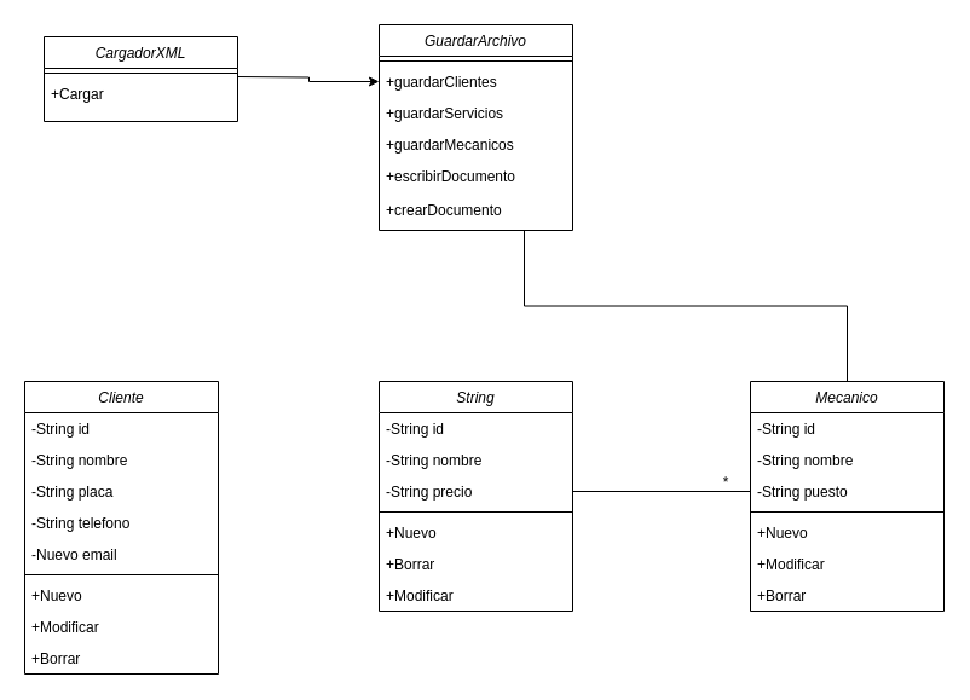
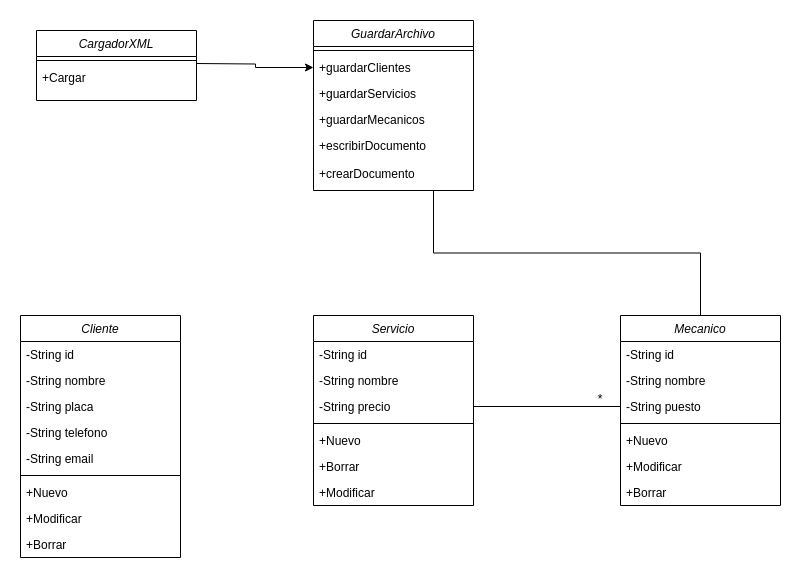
  <mxCell id="0" />
  <mxCell id="1" parent="0" />
  <mxCell id="2" value="Cliente" style="swimlane;fontStyle=2;align=center;verticalAlign=top;childLayout=stackLayout;horizontal=1;startSize=26;horizontalStack=0;resizeParent=1;resizeLast=0;collapsible=1;marginBottom=0;rounded=0;shadow=0;strokeWidth=1;" parent="1" vertex="1"><mxGeometry x="20" y="315" width="160" height="242" as="geometry" /></mxCell>
  <mxCell id="3" value="-String id" style="text;align=left;verticalAlign=top;spacingLeft=4;spacingRight=4;overflow=hidden;rotatable=0;points=[[0,0.5],[1,0.5]];portConstraint=eastwest;" parent="2" vertex="1"><mxGeometry y="26" width="160" height="26" as="geometry" /></mxCell>
  <mxCell id="4" value="-String nombre" style="text;align=left;verticalAlign=top;spacingLeft=4;spacingRight=4;overflow=hidden;rotatable=0;points=[[0,0.5],[1,0.5]];portConstraint=eastwest;" parent="2" vertex="1"><mxGeometry y="52" width="160" height="26" as="geometry" /></mxCell>
  <mxCell id="5" value="-String placa" style="text;align=left;verticalAlign=top;spacingLeft=4;spacingRight=4;overflow=hidden;rotatable=0;points=[[0,0.5],[1,0.5]];portConstraint=eastwest;" parent="2" vertex="1"><mxGeometry y="78" width="160" height="26" as="geometry" /></mxCell>
  <mxCell id="6" value="-String telefono" style="text;align=left;verticalAlign=top;spacingLeft=4;spacingRight=4;overflow=hidden;rotatable=0;points=[[0,0.5],[1,0.5]];portConstraint=eastwest;" parent="2" vertex="1"><mxGeometry y="104" width="160" height="26" as="geometry" /></mxCell>
- <mxCell id="7" value="-Nuevo email" style="text;align=left;verticalAlign=top;spacingLeft=4;spacingRight=4;overflow=hidden;rotatable=0;points=[[0,0.5],[1,0.5]];portConstraint=eastwest;" parent="2" vertex="1"><mxGeometry y="130" width="160" height="26" as="geometry" /></mxCell>
+ <mxCell id="7" value="-String email" style="text;align=left;verticalAlign=top;spacingLeft=4;spacingRight=4;overflow=hidden;rotatable=0;points=[[0,0.5],[1,0.5]];portConstraint=eastwest;" parent="2" vertex="1"><mxGeometry y="130" width="160" height="26" as="geometry" /></mxCell>
  <mxCell id="8" value="" style="line;html=1;strokeWidth=1;align=left;verticalAlign=middle;spacingTop=-1;spacingLeft=3;spacingRight=3;rotatable=0;labelPosition=right;points=[];portConstraint=eastwest;" parent="2" vertex="1"><mxGeometry y="156" width="160" height="8" as="geometry" /></mxCell>
  <mxCell id="9" value="+Nuevo" style="text;align=left;verticalAlign=top;spacingLeft=4;spacingRight=4;overflow=hidden;rotatable=0;points=[[0,0.5],[1,0.5]];portConstraint=eastwest;" parent="2" vertex="1"><mxGeometry y="164" width="160" height="26" as="geometry" /></mxCell>
  <mxCell id="10" value="+Modificar" style="text;align=left;verticalAlign=top;spacingLeft=4;spacingRight=4;overflow=hidden;rotatable=0;points=[[0,0.5],[1,0.5]];portConstraint=eastwest;" parent="2" vertex="1"><mxGeometry y="190" width="160" height="26" as="geometry" /></mxCell>
  <mxCell id="11" value="+Borrar" style="text;align=left;verticalAlign=top;spacingLeft=4;spacingRight=4;overflow=hidden;rotatable=0;points=[[0,0.5],[1,0.5]];portConstraint=eastwest;" parent="2" vertex="1"><mxGeometry y="216" width="160" height="26" as="geometry" /></mxCell>
- <mxCell id="12" value="String" style="swimlane;fontStyle=2;align=center;verticalAlign=top;childLayout=stackLayout;horizontal=1;startSize=26;horizontalStack=0;resizeParent=1;resizeLast=0;collapsible=1;marginBottom=0;rounded=0;shadow=0;strokeWidth=1;" parent="1" vertex="1"><mxGeometry x="313" y="315" width="160" height="190" as="geometry" /></mxCell>
+ <mxCell id="12" value="Servicio" style="swimlane;fontStyle=2;align=center;verticalAlign=top;childLayout=stackLayout;horizontal=1;startSize=26;horizontalStack=0;resizeParent=1;resizeLast=0;collapsible=1;marginBottom=0;rounded=0;shadow=0;strokeWidth=1;" parent="1" vertex="1"><mxGeometry x="313" y="315" width="160" height="190" as="geometry" /></mxCell>
  <mxCell id="13" value="-String id" style="text;align=left;verticalAlign=top;spacingLeft=4;spacingRight=4;overflow=hidden;rotatable=0;points=[[0,0.5],[1,0.5]];portConstraint=eastwest;" parent="12" vertex="1"><mxGeometry y="26" width="160" height="26" as="geometry" /></mxCell>
  <mxCell id="14" value="-String nombre" style="text;align=left;verticalAlign=top;spacingLeft=4;spacingRight=4;overflow=hidden;rotatable=0;points=[[0,0.5],[1,0.5]];portConstraint=eastwest;" parent="12" vertex="1"><mxGeometry y="52" width="160" height="26" as="geometry" /></mxCell>
  <mxCell id="15" value="-String precio" style="text;align=left;verticalAlign=top;spacingLeft=4;spacingRight=4;overflow=hidden;rotatable=0;points=[[0,0.5],[1,0.5]];portConstraint=eastwest;" parent="12" vertex="1"><mxGeometry y="78" width="160" height="26" as="geometry" /></mxCell>
  <mxCell id="16" value="" style="line;html=1;strokeWidth=1;align=left;verticalAlign=middle;spacingTop=-1;spacingLeft=3;spacingRight=3;rotatable=0;labelPosition=right;points=[];portConstraint=eastwest;" parent="12" vertex="1"><mxGeometry y="104" width="160" height="8" as="geometry" /></mxCell>
  <mxCell id="17" value="+Nuevo" style="text;align=left;verticalAlign=top;spacingLeft=4;spacingRight=4;overflow=hidden;rotatable=0;points=[[0,0.5],[1,0.5]];portConstraint=eastwest;" parent="12" vertex="1"><mxGeometry y="112" width="160" height="26" as="geometry" /></mxCell>
  <mxCell id="18" value="+Borrar" style="text;align=left;verticalAlign=top;spacingLeft=4;spacingRight=4;overflow=hidden;rotatable=0;points=[[0,0.5],[1,0.5]];portConstraint=eastwest;" parent="12" vertex="1"><mxGeometry y="138" width="160" height="26" as="geometry" /></mxCell>
  <mxCell id="19" value="+Modificar" style="text;align=left;verticalAlign=top;spacingLeft=4;spacingRight=4;overflow=hidden;rotatable=0;points=[[0,0.5],[1,0.5]];portConstraint=eastwest;" parent="12" vertex="1"><mxGeometry y="164" width="160" height="26" as="geometry" /></mxCell>
  <mxCell id="20" value="Mecanico" style="swimlane;fontStyle=2;align=center;verticalAlign=top;childLayout=stackLayout;horizontal=1;startSize=26;horizontalStack=0;resizeParent=1;resizeLast=0;collapsible=1;marginBottom=0;rounded=0;shadow=0;strokeWidth=1;" parent="1" vertex="1"><mxGeometry x="620" y="315" width="160" height="190" as="geometry" /></mxCell>
  <mxCell id="21" value="-String id" style="text;align=left;verticalAlign=top;spacingLeft=4;spacingRight=4;overflow=hidden;rotatable=0;points=[[0,0.5],[1,0.5]];portConstraint=eastwest;" parent="20" vertex="1"><mxGeometry y="26" width="160" height="26" as="geometry" /></mxCell>
  <mxCell id="22" value="-String nombre" style="text;align=left;verticalAlign=top;spacingLeft=4;spacingRight=4;overflow=hidden;rotatable=0;points=[[0,0.5],[1,0.5]];portConstraint=eastwest;" parent="20" vertex="1"><mxGeometry y="52" width="160" height="26" as="geometry" /></mxCell>
  <mxCell id="23" value="-String puesto" style="text;align=left;verticalAlign=top;spacingLeft=4;spacingRight=4;overflow=hidden;rotatable=0;points=[[0,0.5],[1,0.5]];portConstraint=eastwest;" parent="20" vertex="1"><mxGeometry y="78" width="160" height="26" as="geometry" /></mxCell>
  <mxCell id="24" value="" style="line;html=1;strokeWidth=1;align=left;verticalAlign=middle;spacingTop=-1;spacingLeft=3;spacingRight=3;rotatable=0;labelPosition=right;points=[];portConstraint=eastwest;" parent="20" vertex="1"><mxGeometry y="104" width="160" height="8" as="geometry" /></mxCell>
  <mxCell id="25" value="+Nuevo" style="text;align=left;verticalAlign=top;spacingLeft=4;spacingRight=4;overflow=hidden;rotatable=0;points=[[0,0.5],[1,0.5]];portConstraint=eastwest;" parent="20" vertex="1"><mxGeometry y="112" width="160" height="26" as="geometry" /></mxCell>
  <mxCell id="26" value="+Modificar" style="text;align=left;verticalAlign=top;spacingLeft=4;spacingRight=4;overflow=hidden;rotatable=0;points=[[0,0.5],[1,0.5]];portConstraint=eastwest;" parent="20" vertex="1"><mxGeometry y="138" width="160" height="26" as="geometry" /></mxCell>
  <mxCell id="27" value="+Borrar" style="text;align=left;verticalAlign=top;spacingLeft=4;spacingRight=4;overflow=hidden;rotatable=0;points=[[0,0.5],[1,0.5]];portConstraint=eastwest;" parent="20" vertex="1"><mxGeometry y="164" width="160" height="26" as="geometry" /></mxCell>
  <mxCell id="28" value="CargadorXML" style="swimlane;fontStyle=2;align=center;verticalAlign=top;childLayout=stackLayout;horizontal=1;startSize=26;horizontalStack=0;resizeParent=1;resizeLast=0;collapsible=1;marginBottom=0;rounded=0;shadow=0;strokeWidth=1;" parent="1" vertex="1"><mxGeometry x="36" y="30" width="160" height="70" as="geometry" /></mxCell>
  <mxCell id="29" value="" style="line;html=1;strokeWidth=1;align=left;verticalAlign=middle;spacingTop=-1;spacingLeft=3;spacingRight=3;rotatable=0;labelPosition=right;points=[];portConstraint=eastwest;" parent="28" vertex="1"><mxGeometry y="26" width="160" height="8" as="geometry" /></mxCell>
  <mxCell id="30" value="+Cargar&#10;" style="text;align=left;verticalAlign=top;spacingLeft=4;spacingRight=4;overflow=hidden;rotatable=0;points=[[0,0.5],[1,0.5]];portConstraint=eastwest;" parent="28" vertex="1"><mxGeometry y="34" width="160" height="26" as="geometry" /></mxCell>
  <mxCell id="31" value="GuardarArchivo" style="swimlane;fontStyle=2;align=center;verticalAlign=top;childLayout=stackLayout;horizontal=1;startSize=26;horizontalStack=0;resizeParent=1;resizeLast=0;collapsible=1;marginBottom=0;rounded=0;shadow=0;strokeWidth=1;" parent="1" vertex="1"><mxGeometry x="313" y="20" width="160" height="170" as="geometry" /></mxCell>
  <mxCell id="32" value="" style="line;html=1;strokeWidth=1;align=left;verticalAlign=middle;spacingTop=-1;spacingLeft=3;spacingRight=3;rotatable=0;labelPosition=right;points=[];portConstraint=eastwest;" parent="31" vertex="1"><mxGeometry y="26" width="160" height="8" as="geometry" /></mxCell>
  <mxCell id="33" value="+guardarClientes" style="text;align=left;verticalAlign=top;spacingLeft=4;spacingRight=4;overflow=hidden;rotatable=0;points=[[0,0.5],[1,0.5]];portConstraint=eastwest;" parent="31" vertex="1"><mxGeometry y="34" width="160" height="26" as="geometry" /></mxCell>
  <mxCell id="34" value="+guardarServicios" style="text;align=left;verticalAlign=top;spacingLeft=4;spacingRight=4;overflow=hidden;rotatable=0;points=[[0,0.5],[1,0.5]];portConstraint=eastwest;" parent="31" vertex="1"><mxGeometry y="60" width="160" height="26" as="geometry" /></mxCell>
  <mxCell id="35" value="+guardarMecanicos" style="text;align=left;verticalAlign=top;spacingLeft=4;spacingRight=4;overflow=hidden;rotatable=0;points=[[0,0.5],[1,0.5]];portConstraint=eastwest;" parent="31" vertex="1"><mxGeometry y="86" width="160" height="26" as="geometry" /></mxCell>
  <mxCell id="36" value="+escribirDocumento" style="text;align=left;verticalAlign=top;spacingLeft=4;spacingRight=4;overflow=hidden;rotatable=0;points=[[0,0.5],[1,0.5]];portConstraint=eastwest;" parent="31" vertex="1"><mxGeometry y="112" width="160" height="28" as="geometry" /></mxCell>
  <mxCell id="37" value="+crearDocumento" style="text;align=left;verticalAlign=top;spacingLeft=4;spacingRight=4;overflow=hidden;rotatable=0;points=[[0,0.5],[1,0.5]];portConstraint=eastwest;" vertex="1" parent="31"><mxGeometry y="140" width="160" height="30" as="geometry" /></mxCell>
  <mxCell id="38" value="" style="endArrow=none;html=1;rounded=0;exitX=1;exitY=0.5;exitDx=0;exitDy=0;entryX=0;entryY=0.5;entryDx=0;entryDy=0;" parent="1" source="15" target="23" edge="1"><mxGeometry width="50" height="50" relative="1" as="geometry"><mxPoint x="376" y="240" as="sourcePoint" /><mxPoint x="426" y="190" as="targetPoint" /></mxGeometry></mxCell>
  <mxCell id="39" value="*" style="text;html=1;strokeColor=none;fillColor=none;align=center;verticalAlign=middle;whiteSpace=wrap;rounded=0;" parent="1" vertex="1"><mxGeometry x="590" y="384" width="20" height="30" as="geometry" /></mxCell>
  <mxCell id="40" value="" style="endArrow=none;html=1;rounded=0;exitX=0.5;exitY=0;exitDx=0;exitDy=0;entryX=0.75;entryY=1;entryDx=0;entryDy=0;edgeStyle=orthogonalEdgeStyle;" parent="1" source="20" target="31" edge="1"><mxGeometry width="50" height="50" relative="1" as="geometry"><mxPoint x="403" y="325" as="sourcePoint" /><mxPoint x="403" y="126" as="targetPoint" /></mxGeometry></mxCell>
  <mxCell id="41" style="edgeStyle=orthogonalEdgeStyle;rounded=0;orthogonalLoop=1;jettySize=auto;html=1;" parent="1" target="33" edge="1"><mxGeometry relative="1" as="geometry"><mxPoint x="306" y="63" as="targetPoint" /><mxPoint x="196" y="63" as="sourcePoint" /></mxGeometry></mxCell>
